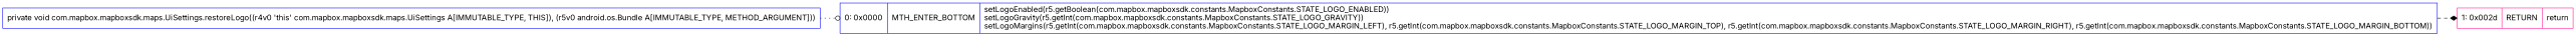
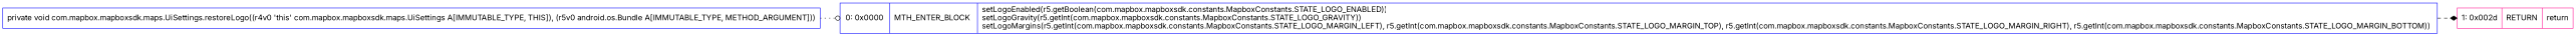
  digraph {
    rankdir=LR
    fontname=Inter
    node [shape=record color=blue fontname=Inter]
    edge [fontname=Inter]
-   n1 [label="{0\:\ 0x0000|MTH_ENTER_BOTTOM\l|setLogoEnabled(r5.getBoolean(com.mapbox.mapboxsdk.constants.MapboxConstants.STATE_LOGO_ENABLED))\lsetLogoGravity(r5.getInt(com.mapbox.mapboxsdk.constants.MapboxConstants.STATE_LOGO_GRAVITY))\lsetLogoMargins(r5.getInt(com.mapbox.mapboxsdk.constants.MapboxConstants.STATE_LOGO_MARGIN_LEFT), r5.getInt(com.mapbox.mapboxsdk.constants.MapboxConstants.STATE_LOGO_MARGIN_TOP), r5.getInt(com.mapbox.mapboxsdk.constants.MapboxConstants.STATE_LOGO_MARGIN_RIGHT), r5.getInt(com.mapbox.mapboxsdk.constants.MapboxConstants.STATE_LOGO_MARGIN_BOTTOM))\l}"]
+   n1 [label="{0\:\ 0x0000|MTH_ENTER_BLOCK\l|setLogoEnabled(r5.getBoolean(com.mapbox.mapboxsdk.constants.MapboxConstants.STATE_LOGO_ENABLED))\lsetLogoGravity(r5.getInt(com.mapbox.mapboxsdk.constants.MapboxConstants.STATE_LOGO_GRAVITY))\lsetLogoMargins(r5.getInt(com.mapbox.mapboxsdk.constants.MapboxConstants.STATE_LOGO_MARGIN_LEFT), r5.getInt(com.mapbox.mapboxsdk.constants.MapboxConstants.STATE_LOGO_MARGIN_TOP), r5.getInt(com.mapbox.mapboxsdk.constants.MapboxConstants.STATE_LOGO_MARGIN_RIGHT), r5.getInt(com.mapbox.mapboxsdk.constants.MapboxConstants.STATE_LOGO_MARGIN_BOTTOM))\l}"]
    n2 [label="{1\:\ 0x002d|RETURN\l|return\l}" color=deeppink]
    n3 [label="{private void com.mapbox.mapboxsdk.maps.UiSettings.restoreLogo((r4v0 'this' com.mapbox.mapboxsdk.maps.UiSettings A[IMMUTABLE_TYPE, THIS]), (r5v0 android.os.Bundle A[IMMUTABLE_TYPE, METHOD_ARGUMENT])) }"]
    n1 -> n2 [style=dashed arrowhead=diamond]
    n3 -> n1 [style=dotted arrowhead=odot]
  }
